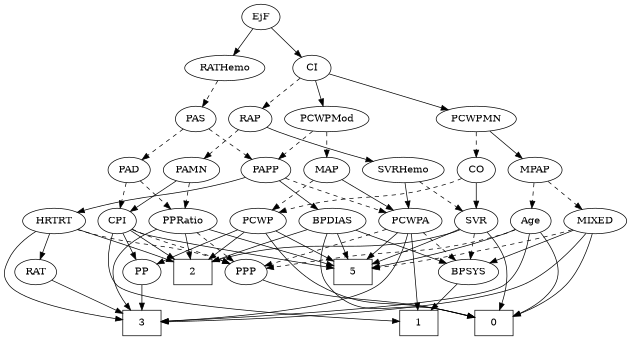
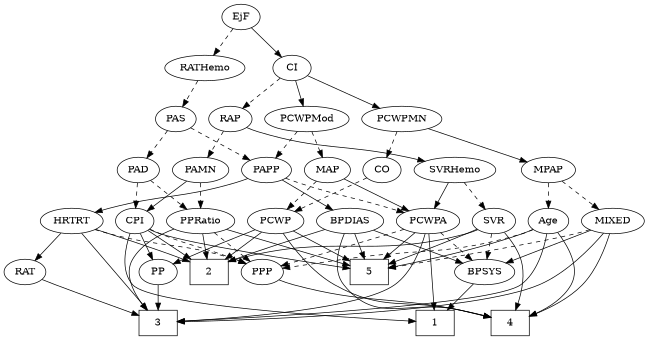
  strict digraph {
    edge [style=solid]
    1 [height=0.5 shape=box width=0.75]
    2 [height=0.5 shape=box width=0.75]
    3 [height=0.5 shape=box width=0.75]
-   4 [height=0.5 shape=box width=0.75 label=0]
+   4 [height=0.5 shape=box width=0.75]
    5 [height=0.5 shape=box width=0.75]
    Age [height=0.5 width=0.75]
    PPP [height=0.5 width=0.75]
    EjF [height=0.5 width=0.75]
    RATHemo [height=0.5 width=1.3721]
    CI [height=0.5 width=0.75]
    PAS [height=0.5 width=0.75]
    RAP [height=0.5 width=0.77632]
    PCWPMod [height=0.5 width=1.4443]
    PCWPMN [height=0.5 width=1.3902]
    PAD [height=0.5 width=0.79437]
    PAPP [height=0.5 width=0.88464]
    PAMN [height=0.5 width=1.011]
    SVRHemo [height=0.5 width=1.3902]
    MAP [height=0.5 width=0.84854]
    MPAP [height=0.5 width=0.97491]
    CO [height=0.5 width=0.75]
    CPI [height=0.5 width=0.75]
    PPRatio [height=0.5 width=1.1013]
    SVR [height=0.5 width=0.77632]
    PCWPA [height=0.5 width=1.1555]
    PP [height=0.5 width=0.75]
    BPSYS [height=0.5 width=1.0471]
    MIXED [height=0.5 width=1.1193]
    PCWP [height=0.5 width=0.97491]
    BPDIAS [height=0.5 width=1.1735]
    HRTRT [height=0.5 width=1.1013]
    RAT [height=0.5 width=0.75827]
    Age -> 3
    Age -> 4
    Age -> 5
    Age -> PPP [style=dashed]
    PPP -> 4
-   EjF -> RATHemo
+   EjF -> RATHemo [style=dashed]
    EjF -> CI
    RATHemo -> PAS [style=dashed]
    CI -> RAP [style=dashed]
    CI -> PCWPMod
    CI -> PCWPMN
    PAS -> PAD [style=dashed]
    PAS -> PAPP [style=dashed]
    RAP -> PAMN [style=dashed]
    RAP -> SVRHemo
    PCWPMod -> PAPP [style=dashed]
    PCWPMod -> MAP [style=dashed]
    PCWPMN -> MPAP
    PCWPMN -> CO [style=dashed]
    PAD -> CPI [style=dashed]
    PAD -> PPRatio [style=dashed]
    PAPP -> PCWPA [style=dashed]
    PAPP -> BPDIAS
    PAPP -> HRTRT
    PAMN -> CPI
    PAMN -> PPRatio [style=dashed]
    SVRHemo -> SVR [style=dashed]
    SVRHemo -> PCWPA
    MAP -> PCWPA
    MAP -> PCWP [style=dashed]
    MPAP -> Age [style=dashed]
    MPAP -> MIXED [style=dashed]
-   CO -> SVR
    CO -> PCWP [style=dashed]
    CPI -> 1
    CPI -> 2
    CPI -> 5
    CPI -> PPP [style=dashed]
    CPI -> PP
    PPRatio -> 2
    PPRatio -> 3
    PPRatio -> 5
    PPRatio -> PPP [style=dashed]
    SVR -> 2
    SVR -> 4
    SVR -> 5
    SVR -> BPSYS [style=dashed]
    PCWPA -> 1
    PCWPA -> 3
    PCWPA -> 5
    PCWPA -> PPP [style=dashed]
    PCWPA -> BPSYS [style=dashed]
    PP -> 3
    BPSYS -> 1
    MIXED -> 3
    MIXED -> 4
    MIXED -> 5 [style=dashed]
    MIXED -> BPSYS
    PCWP -> 2
    PCWP -> 4
    PCWP -> 5
    PCWP -> PP
    BPDIAS -> 2
    BPDIAS -> 4
    BPDIAS -> 5
    BPDIAS -> BPSYS
    HRTRT -> 2
    HRTRT -> 3
    HRTRT -> PPP [style=dashed]
    HRTRT -> RAT
    RAT -> 3
  }
